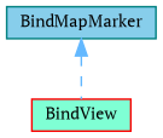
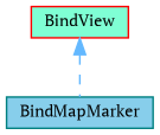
  digraph {
    fontname="PT Serif"
    node [fontname="PT Serif" fontsize=10 shape=box style=filled]
    n1 [color=teal fillcolor=skyblue fontcolor=black height=0.2 label=BindMapMarker width=0.4]
    n2 [color=red fillcolor=aquamarine height=0.2 label=BindView width=0.4]
-   n1 -> n2 [color=steelblue1 dir=back fontname="PT Serif" fontsize=10 labelfontname=Helvetica labelfontsize=10 style=dashed]
+   n2 -> n1 [color=steelblue1 dir=back fontname="PT Serif" fontsize=10 labelfontname=Helvetica labelfontsize=10 style=dashed]
  }
